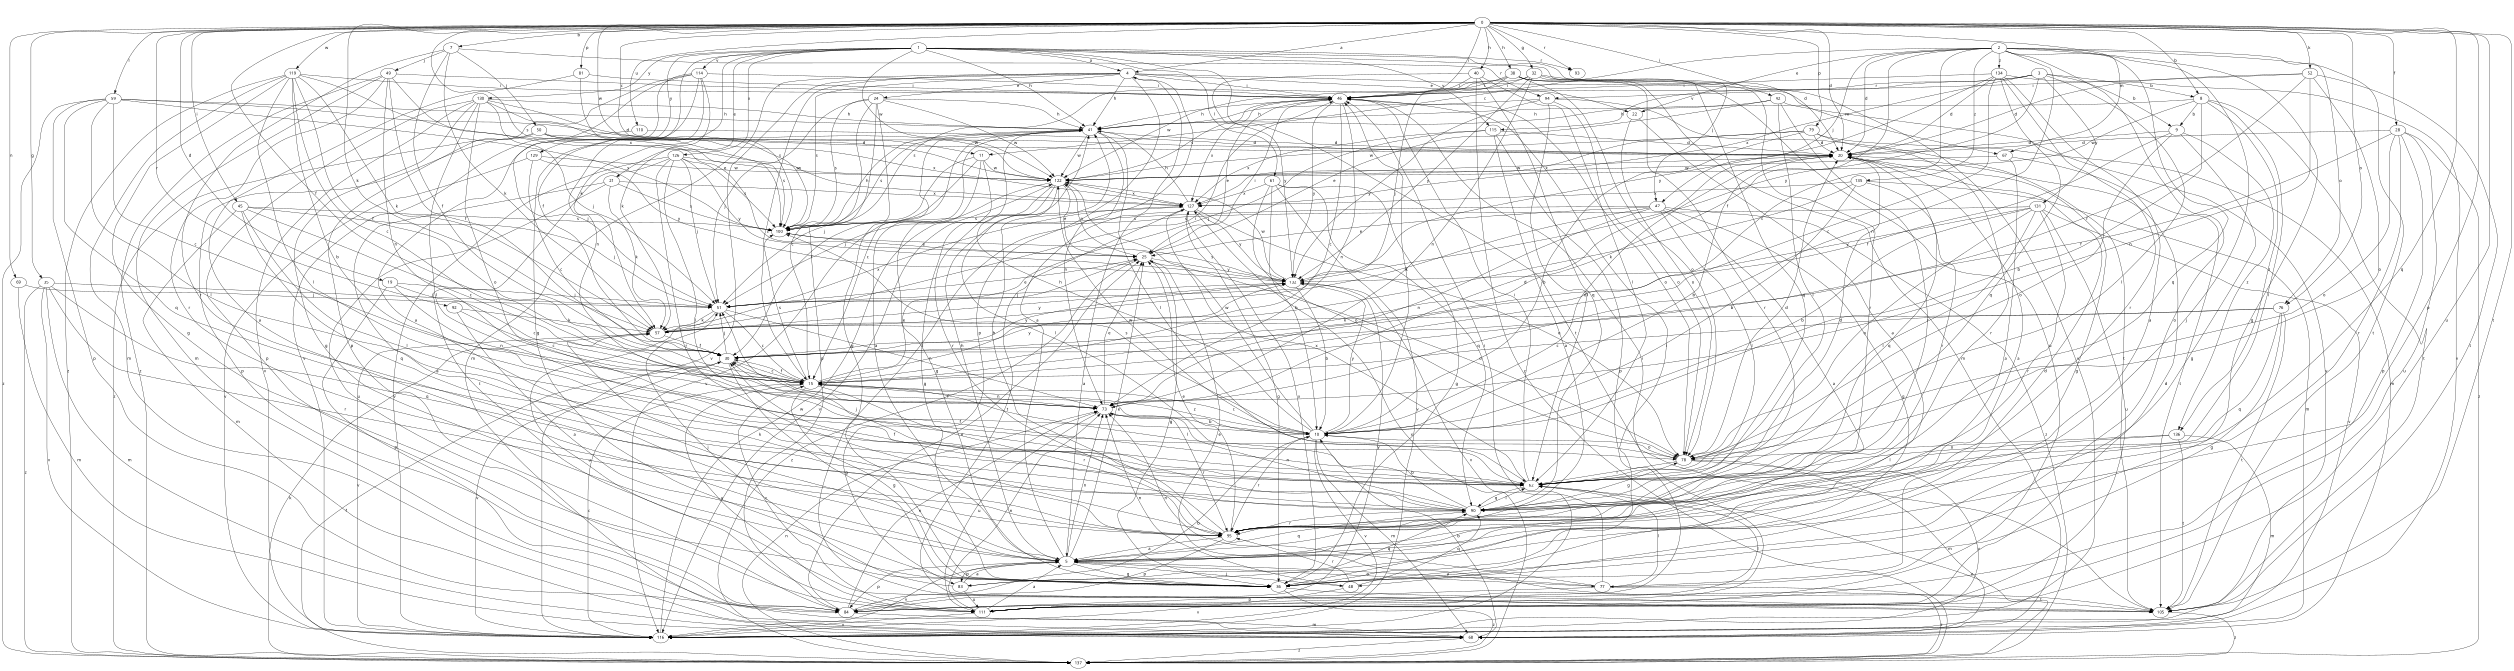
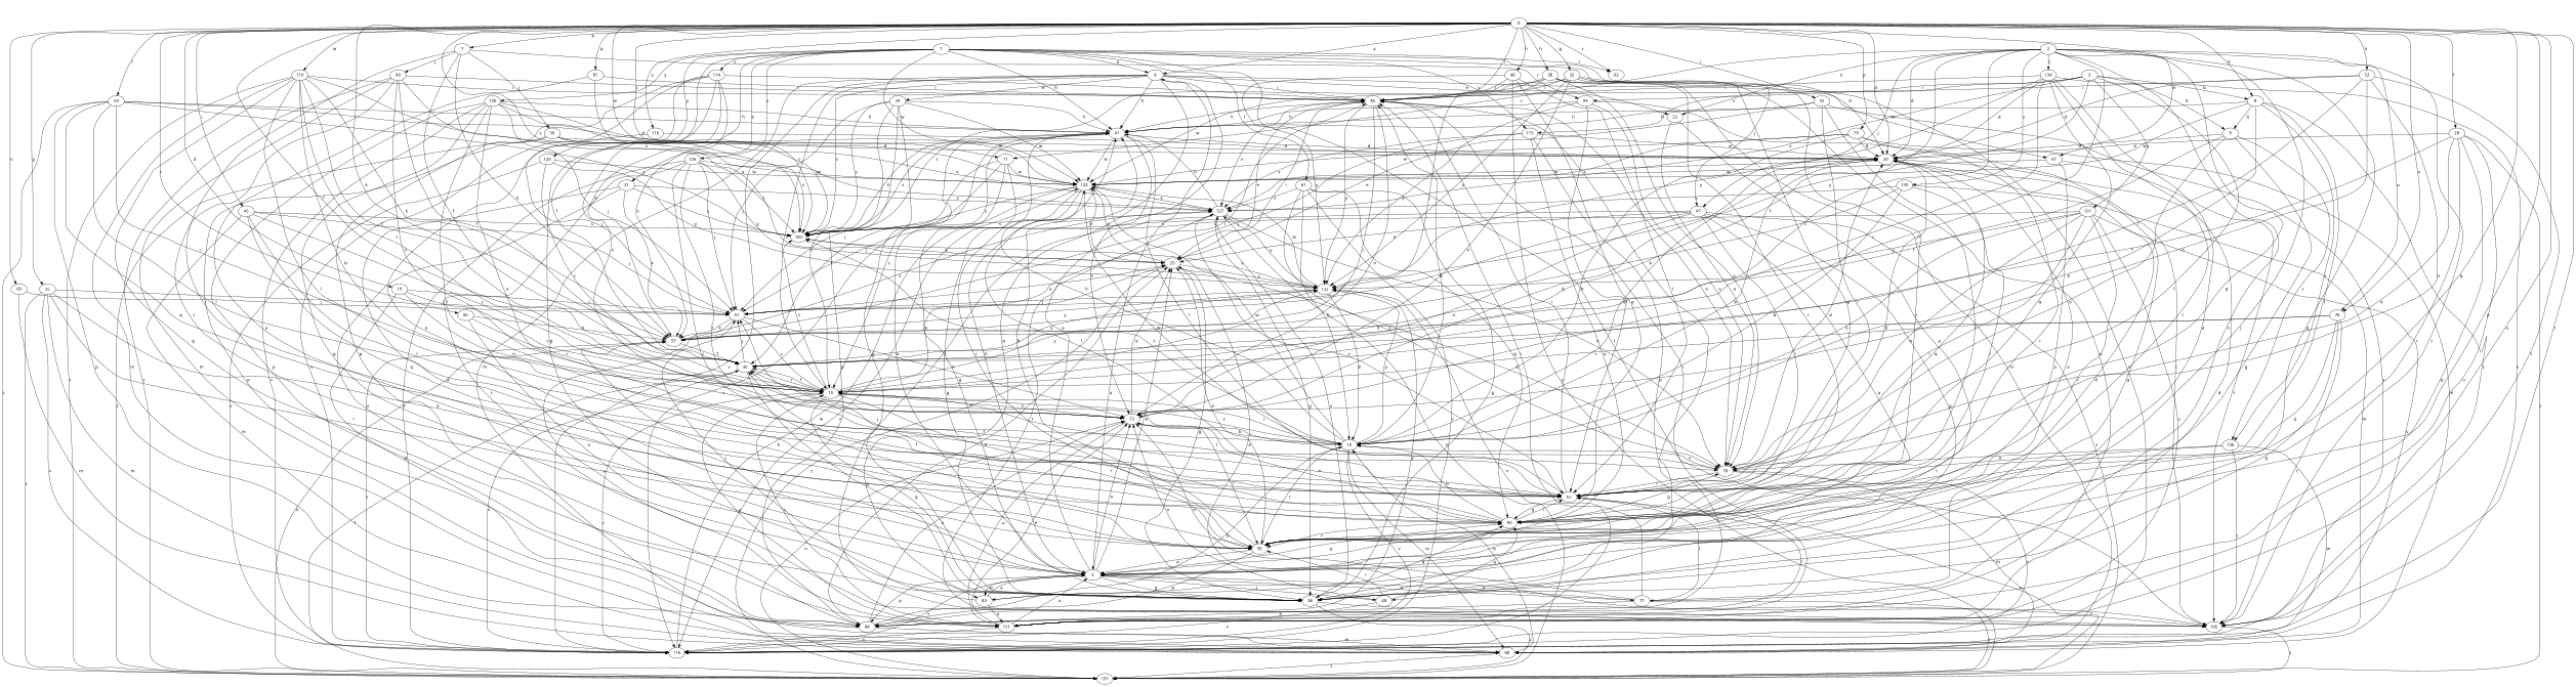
  strict digraph {
    fontname="Noto Sans"
    node [fontname="Noto Sans"]
    edge [fontname="Noto Sans"]
    0
    4
    7
    8
    11
    19
    20
    28
    30
    32
    35
    38
    40
    42
    45
    46
    52
    57
    59
    67
    69
    76
    79
    81
    83
    90
    92
    93
    100
    105
    110
    111
    119
    122
    41
    15
    22
    24
    68
    116
    94
    49
    50
    95
    9
    62
    10
    136
    36
    51
    73
    84
    5
    78
    137
    132
    25
    127
    1
    21
    47
    61
    114
    115
    126
    129
    130
    2
    48
    77
    134
    135
    3
    131
    0 -> 4 [label=a]
    0 -> 7 [label=b]
    0 -> 8 [label=b]
    0 -> 11 [label=c]
    0 -> 19 [label=d]
    0 -> 20 [label=d]
    0 -> 28 [label=f]
    0 -> 30 [label=f]
    0 -> 32 [label=g]
    0 -> 35 [label=g]
    0 -> 38 [label=h]
    0 -> 40 [label=h]
    0 -> 42 [label=i]
    0 -> 45 [label=i]
    0 -> 46 [label=i]
    0 -> 52 [label=k]
    0 -> 57 [label=k]
    0 -> 59 [label=l]
    0 -> 67 [label=m]
    0 -> 69 [label=n]
    0 -> 76 [label=o]
    0 -> 79 [label=p]
    0 -> 81 [label=p]
    0 -> 83 [label=p]
    0 -> 90 [label=q]
    0 -> 92 [label=r]
    0 -> 93 [label=r]
    0 -> 100 [label=s]
    0 -> 105 [label=t]
    0 -> 110 [label=u]
    0 -> 111 [label=u]
    0 -> 119 [label=w]
    0 -> 122 [label=w]
    4 -> 46 [label=i]
    4 -> 67 [label=m]
    4 -> 83 [label=p]
    4 -> 100 [label=s]
    4 -> 105 [label=t]
    4 -> 41 [label=h]
    4 -> 15 [label=c]
    4 -> 22 [label=e]
    4 -> 24 [label=e]
    4 -> 68 [label=m]
    4 -> 116 [label=v]
    7 -> 30 [label=f]
    7 -> 57 [label=k]
    7 -> 94 [label=r]
    7 -> 49 [label=j]
    7 -> 50 [label=j]
    7 -> 95 [label=r]
    8 -> 105 [label=t]
    8 -> 122 [label=w]
    8 -> 41 [label=h]
    8 -> 9 [label=b]
    8 -> 62 [label=l]
    8 -> 10 [label=b]
    8 -> 136 [label=z]
    11 -> 30 [label=f]
    11 -> 122 [label=w]
    11 -> 95 [label=r]
    11 -> 36 [label=g]
    11 -> 51 [label=j]
    19 -> 15 [label=c]
    19 -> 51 [label=j]
    19 -> 73 [label=n]
    19 -> 84 [label=p]
    20 -> 122 [label=w]
    20 -> 95 [label=r]
    20 -> 10 [label=b]
    20 -> 36 [label=g]
    20 -> 5 [label=a]
    28 -> 20 [label=d]
    28 -> 30 [label=f]
    28 -> 111 [label=u]
    28 -> 95 [label=r]
    28 -> 84 [label=p]
    28 -> 78 [label=o]
    28 -> 137 [label=z]
    30 -> 15 [label=c]
    30 -> 116 [label=v]
    30 -> 36 [label=g]
    30 -> 51 [label=j]
    30 -> 132 [label=y]
    32 -> 46 [label=i]
    32 -> 90 [label=q]
    32 -> 122 [label=w]
    32 -> 116 [label=v]
    32 -> 95 [label=r]
    32 -> 73 [label=n]
    32 -> 132 [label=y]
    35 -> 90 [label=q]
    35 -> 68 [label=m]
    35 -> 116 [label=v]
    35 -> 95 [label=r]
    35 -> 51 [label=j]
    35 -> 137 [label=z]
    38 -> 46 [label=i]
    38 -> 100 [label=s]
    38 -> 111 [label=u]
    38 -> 68 [label=m]
    38 -> 95 [label=r]
    38 -> 51 [label=j]
    38 -> 78 [label=o]
    40 -> 46 [label=i]
    40 -> 90 [label=q]
    40 -> 62 [label=l]
    40 -> 137 [label=z]
    40 -> 132 [label=y]
    42 -> 41 [label=h]
    42 -> 116 [label=v]
    42 -> 95 [label=r]
    42 -> 62 [label=l]
    42 -> 25 [label=e]
    45 -> 90 [label=q]
    45 -> 100 [label=s]
    45 -> 15 [label=c]
    45 -> 68 [label=m]
    45 -> 62 [label=l]
    45 -> 51 [label=j]
    46 -> 41 [label=h]
    46 -> 15 [label=c]
    46 -> 73 [label=n]
    46 -> 78 [label=o]
    46 -> 132 [label=y]
    46 -> 25 [label=e]
    46 -> 127 [label=x]
    52 -> 20 [label=d]
    52 -> 30 [label=f]
    52 -> 46 [label=i]
    52 -> 105 [label=t]
    52 -> 73 [label=n]
    52 -> 78 [label=o]
    57 -> 30 [label=f]
    57 -> 46 [label=i]
    57 -> 116 [label=v]
    57 -> 132 [label=y]
    57 -> 127 [label=x]
    59 -> 20 [label=d]
    59 -> 90 [label=q]
    59 -> 100 [label=s]
    59 -> 41 [label=h]
    59 -> 15 [label=c]
    59 -> 62 [label=l]
    59 -> 84 [label=p]
    59 -> 137 [label=z]
    67 -> 105 [label=t]
    67 -> 122 [label=w]
    67 -> 5 [label=a]
    69 -> 68 [label=m]
    69 -> 51 [label=j]
    76 -> 57 [label=k]
    76 -> 90 [label=q]
    76 -> 105 [label=t]
    76 -> 15 [label=c]
    76 -> 36 [label=g]
    79 -> 20 [label=d]
    79 -> 122 [label=w]
    79 -> 68 [label=m]
    79 -> 95 [label=r]
    79 -> 10 [label=b]
    79 -> 127 [label=x]
    81 -> 46 [label=i]
    81 -> 100 [label=s]
    81 -> 5 [label=a]
    83 -> 90 [label=q]
    83 -> 111 [label=u]
    83 -> 51 [label=j]
    83 -> 5 [label=a]
    90 -> 30 [label=f]
    90 -> 95 [label=r]
    90 -> 62 [label=l]
    90 -> 10 [label=b]
    90 -> 51 [label=j]
    90 -> 73 [label=n]
    90 -> 78 [label=g]
    92 -> 57 [label=k]
    92 -> 15 [label=c]
    92 -> 5 [label=a]
    100 -> 41 [label=h]
    100 -> 25 [label=e]
    105 -> 137 [label=z]
    105 -> 25 [label=e]
    110 -> 20 [label=d]
    110 -> 51 [label=j]
    111 -> 20 [label=d]
    111 -> 46 [label=i]
    111 -> 15 [label=c]
    111 -> 116 [label=v]
    111 -> 62 [label=l]
    111 -> 73 [label=n]
    111 -> 5 [label=a]
    119 -> 30 [label=f]
    119 -> 46 [label=i]
    119 -> 57 [label=k]
    119 -> 15 [label=c]
    119 -> 68 [label=m]
    119 -> 62 [label=l]
    119 -> 10 [label=b]
    119 -> 36 [label=g]
    119 -> 137 [label=z]
    119 -> 127 [label=x]
-   122 -> 46 [label=s]
+   122 -> 100 [label=s]
    122 -> 116 [label=v]
    122 -> 62 [label=l]
    122 -> 36 [label=g]
    122 -> 51 [label=j]
    122 -> 25 [label=e]
    122 -> 127 [label=x]
    41 -> 20 [label=d]
    41 -> 100 [label=s]
    41 -> 122 [label=w]
    41 -> 15 [label=c]
    41 -> 116 [label=v]
    41 -> 62 [label=l]
    41 -> 73 [label=n]
    41 -> 5 [label=a]
    15 -> 30 [label=f]
    15 -> 100 [label=s]
    15 -> 111 [label=u]
    15 -> 95 [label=r]
    15 -> 62 [label=l]
    15 -> 10 [label=z]
    15 -> 36 [label=g]
    15 -> 73 [label=n]
    15 -> 132 [label=y]
    15 -> 25 [label=e]
    22 -> 5 [label=a]
    22 -> 78 [label=o]
    24 -> 100 [label=s]
    24 -> 122 [label=w]
    24 -> 41 [label=h]
    24 -> 15 [label=c]
    24 -> 36 [label=g]
    24 -> 51 [label=j]
    24 -> 84 [label=p]
    68 -> 10 [label=b]
    68 -> 137 [label=z]
    116 -> 122 [label=w]
    116 -> 15 [label=c]
    94 -> 105 [label=t]
    94 -> 41 [label=h]
    94 -> 62 [label=l]
    94 -> 78 [label=o]
    94 -> 132 [label=y]
    49 -> 30 [label=f]
    49 -> 46 [label=i]
    49 -> 68 [label=m]
    49 -> 95 [label=r]
    49 -> 73 [label=n]
    49 -> 137 [label=z]
    49 -> 25 [label=e]
    50 -> 20 [label=d]
    50 -> 100 [label=s]
    50 -> 84 [label=p]
    50 -> 137 [label=z]
    50 -> 127 [label=x]
    95 -> 57 [label=k]
    95 -> 41 [label=h]
    95 -> 84 [label=p]
    95 -> 5 [label=a]
    95 -> 25 [label=e]
    9 -> 20 [label=d]
    9 -> 30 [label=f]
    9 -> 136 [label=z]
    9 -> 36 [label=g]
    9 -> 78 [label=o]
    62 -> 20 [label=d]
    62 -> 30 [label=f]
    62 -> 46 [label=i]
    62 -> 90 [label=q]
    62 -> 137 [label=z]
    62 -> 127 [label=x]
    10 -> 20 [label=d]
    10 -> 30 [label=f]
    10 -> 46 [label=i]
    10 -> 100 [label=s]
    10 -> 122 [label=w]
    10 -> 41 [label=h]
    10 -> 15 [label=c]
    10 -> 68 [label=m]
    10 -> 116 [label=v]
    10 -> 95 [label=r]
    10 -> 78 [label=o]
    10 -> 132 [label=y]
    136 -> 105 [label=t]
    136 -> 68 [label=m]
    136 -> 62 [label=l]
    136 -> 78 [label=o]
    36 -> 46 [label=i]
    36 -> 105 [label=t]
    36 -> 137 [label=z]
    36 -> 127 [label=x]
    51 -> 57 [label=k]
    51 -> 111 [label=u]
    51 -> 15 [label=c]
    51 -> 73 [label=n]
    51 -> 25 [label=e]
    73 -> 20 [label=d]
    73 -> 111 [label=u]
    73 -> 95 [label=r]
    73 -> 10 [label=b]
    73 -> 25 [label=e]
    84 -> 68 [label=m]
    84 -> 10 [label=b]
    84 -> 73 [label=n]
    84 -> 132 [label=y]
    84 -> 25 [label=e]
    5 -> 4 [label=a]
    5 -> 83 [label=p]
    5 -> 90 [label=q]
    5 -> 41 [label=h]
    5 -> 116 [label=v]
    5 -> 36 [label=g]
    5 -> 73 [label=n]
    5 -> 84 [label=p]
    5 -> 25 [label=e]
    5 -> 48 [label=j]
    5 -> 77 [label=o]
    78 -> 20 [label=d]
    78 -> 122 [label=w]
    78 -> 68 [label=m]
    78 -> 116 [label=v]
    78 -> 62 [label=l]
    137 -> 30 [label=f]
    137 -> 57 [label=k]
    137 -> 73 [label=n]
    137 -> 127 [label=x]
    132 -> 100 [label=s]
    132 -> 122 [label=w]
    132 -> 116 [label=v]
    132 -> 10 [label=b]
    132 -> 51 [label=j]
    25 -> 46 [label=i]
    25 -> 122 [label=n]
    25 -> 36 [label=g]
    25 -> 78 [label=o]
    25 -> 137 [label=z]
    25 -> 132 [label=y]
    127 -> 100 [label=s]
    127 -> 105 [label=t]
    127 -> 41 [label=h]
    127 -> 36 [label=g]
    127 -> 5 [label=a]
    127 -> 78 [label=o]
    127 -> 132 [label=y]
    1 -> 4 [label=a]
    1 -> 20 [label=d]
    1 -> 30 [label=f]
    1 -> 57 [label=k]
    1 -> 93 [label=r]
    1 -> 105 [label=t]
    1 -> 122 [label=w]
    1 -> 41 [label=h]
    1 -> 21 [label=e]
    1 -> 47 [label=j]
    1 -> 61 [label=l]
    1 -> 114 [label=v]
    1 -> 115 [label=v]
    1 -> 126 [label=x]
    1 -> 129 [label=y]
    1 -> 130 [label=y]
    21 -> 57 [label=k]
    21 -> 100 [label=s]
    21 -> 111 [label=u]
    21 -> 5 [label=a]
    21 -> 127 [label=x]
    47 -> 57 [label=k]
    47 -> 100 [label=s]
    47 -> 62 [label=l]
    47 -> 36 [label=g]
    47 -> 73 [label=n]
    47 -> 5 [label=a]
    47 -> 137 [label=z]
    47 -> 25 [label=e]
    61 -> 90 [label=q]
    61 -> 116 [label=v]
    61 -> 10 [label=b]
    61 -> 36 [label=g]
    61 -> 78 [label=o]
    61 -> 127 [label=x]
    114 -> 46 [label=i]
    114 -> 57 [label=k]
    114 -> 116 [label=v]
    114 -> 36 [label=g]
    114 -> 73 [label=n]
    114 -> 84 [label=p]
    114 -> 5 [label=a]
    115 -> 20 [label=d]
    115 -> 51 [label=j]
    115 -> 84 [label=p]
    115 -> 5 [label=a]
    115 -> 127 [label=x]
    126 -> 100 [label=s]
    126 -> 105 [label=t]
    126 -> 122 [label=w]
    126 -> 116 [label=v]
    126 -> 95 [label=r]
    126 -> 62 [label=l]
    126 -> 51 [label=j]
    126 -> 132 [label=y]
    129 -> 122 [label=w]
    129 -> 15 [label=c]
    129 -> 116 [label=v]
    129 -> 132 [label=y]
    130 -> 100 [label=s]
    130 -> 122 [label=w]
    130 -> 41 [label=h]
    130 -> 116 [label=v]
    130 -> 62 [label=l]
    130 -> 36 [label=g]
    130 -> 51 [label=j]
    130 -> 84 [label=p]
    130 -> 78 [label=o]
    2 -> 11 [label=c]
    2 -> 20 [label=d]
    2 -> 30 [label=f]
    2 -> 76 [label=o]
    2 -> 90 [label=q]
    2 -> 105 [label=t]
    2 -> 15 [label=c]
    2 -> 22 [label=e]
    2 -> 36 [label=g]
    2 -> 73 [label=n]
    2 -> 47 [label=j]
    2 -> 48 [label=j]
    2 -> 77 [label=o]
    2 -> 134 [label=z]
    2 -> 135 [label=z]
    48 -> 90 [label=q]
    48 -> 116 [label=v]
    48 -> 95 [label=r]
    48 -> 73 [label=n]
    77 -> 20 [label=d]
    77 -> 46 [label=i]
    77 -> 62 [label=l]
    77 -> 73 [label=n]
    77 -> 84 [label=p]
    77 -> 5 [label=a]
    77 -> 137 [label=z]
    134 -> 20 [label=d]
    134 -> 46 [label=i]
    134 -> 90 [label=q]
    134 -> 15 [label=c]
    134 -> 116 [label=v]
    134 -> 95 [label=r]
    134 -> 5 [label=a]
    134 -> 132 [label=y]
    135 -> 57 [label=k]
    135 -> 90 [label=q]
    135 -> 68 [label=m]
    135 -> 10 [label=b]
    135 -> 127 [label=x]
    3 -> 8 [label=b]
    3 -> 94 [label=r]
    3 -> 9 [label=b]
    3 -> 62 [label=l]
    3 -> 132 [label=y]
    3 -> 127 [label=x]
    3 -> 115 [label=v]
    3 -> 131 [label=y]
    131 -> 100 [label=s]
    131 -> 111 [label=u]
    131 -> 116 [label=v]
    131 -> 95 [label=r]
    131 -> 62 [label=l]
    131 -> 10 [label=b]
    131 -> 78 [label=o]
    131 -> 132 [label=y]
  }
